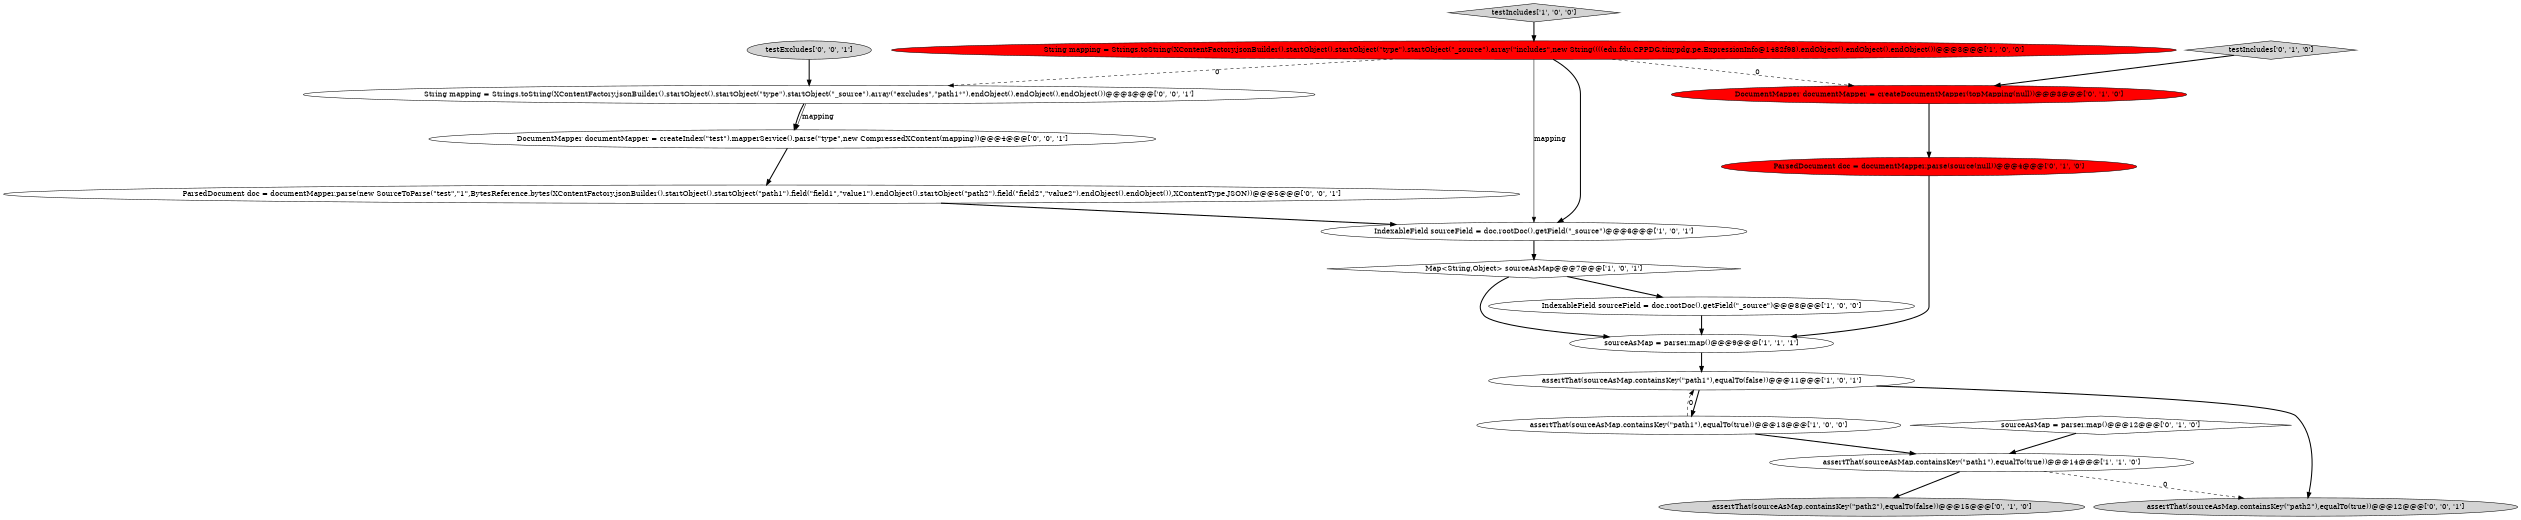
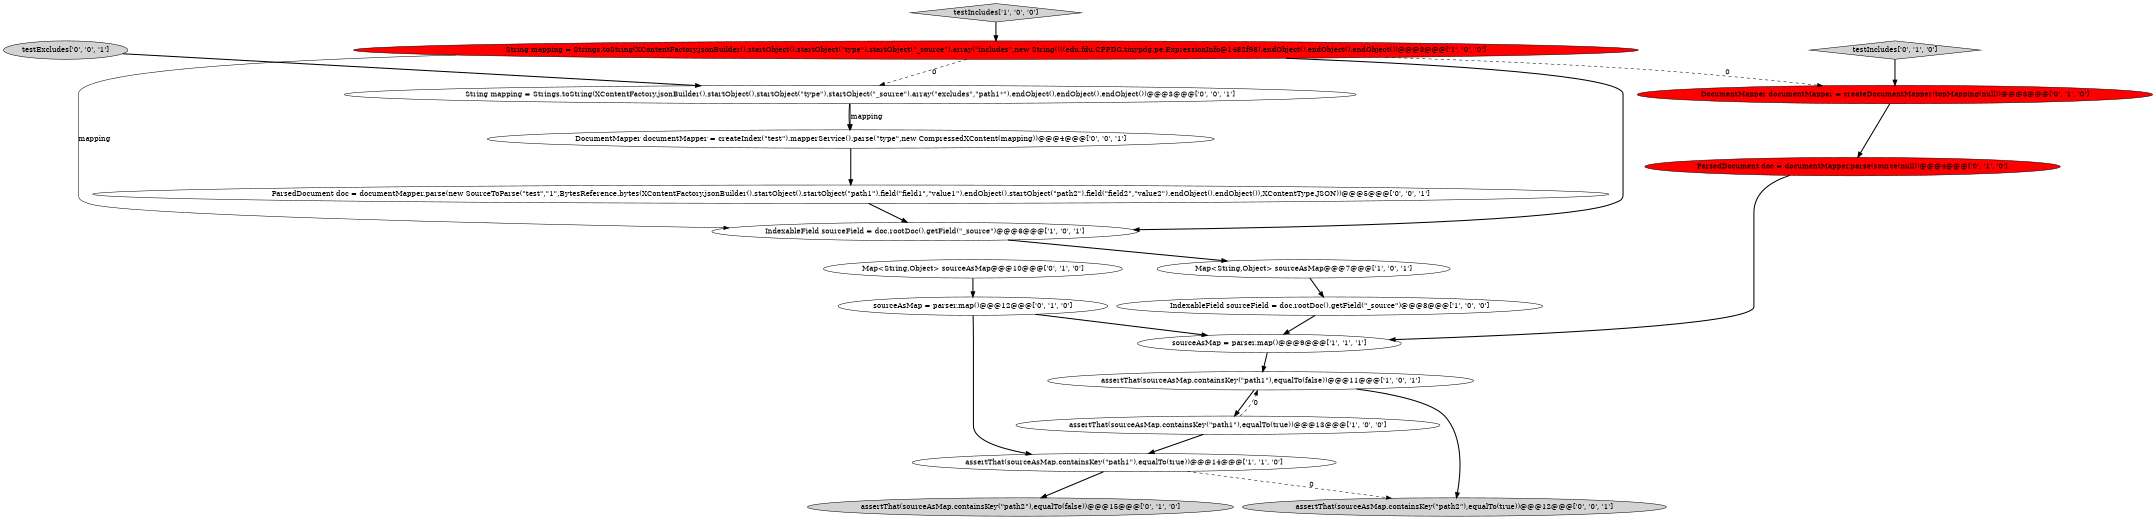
  digraph {
    node [fillcolor=white shape=ellipse style=filled]
    edge [style=bold]
    n1 [label="IndexableField sourceField = doc.rootDoc().getField(\"_source\")@@@8@@@['1', '0', '0']"]
    n2 [label="sourceAsMap = parser.map()@@@9@@@['1', '1', '1']"]
    n3 [label="assertThat(sourceAsMap.containsKey(\"path1\"),equalTo(false))@@@11@@@['1', '0', '1']"]
    n4 [fillcolor=lightgray label="assertThat(sourceAsMap.containsKey(\"path2\"),equalTo(false))@@@15@@@['0', '1', '0']"]
    n5 [label="assertThat(sourceAsMap.containsKey(\"path1\"),equalTo(true))@@@13@@@['1', '0', '0']"]
    n6 [label="assertThat(sourceAsMap.containsKey(\"path1\"),equalTo(true))@@@14@@@['1', '1', '0']"]
    n7 [fillcolor=lightgray label="assertThat(sourceAsMap.containsKey(\"path2\"),equalTo(true))@@@12@@@['0', '0', '1']"]
-   n8 [label="sourceAsMap = parser.map()@@@12@@@['0', '1', '0']" shape=diamond]
+   n8 [label="sourceAsMap = parser.map()@@@12@@@['0', '1', '0']"]
    n9 [fillcolor=red label="String mapping = Strings.toString(XContentFactory.jsonBuilder().startObject().startObject(\"type\").startObject(\"_source\").array(\"includes\",new String((((edu.fdu.CPPDG.tinypdg.pe.ExpressionInfo@1482f98).endObject().endObject().endObject())@@@3@@@['1', '0', '0']"]
    n10 [fillcolor=red label="DocumentMapper documentMapper = createDocumentMapper(topMapping(null))@@@3@@@['0', '1', '0']"]
    n11 [label="String mapping = Strings.toString(XContentFactory.jsonBuilder().startObject().startObject(\"type\").startObject(\"_source\").array(\"excludes\",\"path1*\").endObject().endObject().endObject())@@@3@@@['0', '0', '1']"]
    n12 [label="IndexableField sourceField = doc.rootDoc().getField(\"_source\")@@@6@@@['1', '0', '1']"]
    n13 [fillcolor=red label="ParsedDocument doc = documentMapper.parse(source(null))@@@4@@@['0', '1', '0']"]
    n14 [label="DocumentMapper documentMapper = createIndex(\"test\").mapperService().parse(\"type\",new CompressedXContent(mapping))@@@4@@@['0', '0', '1']"]
-   n15 [label="Map<String,Object> sourceAsMap@@@7@@@['1', '0', '1']" shape=diamond]
+   n15 [label="Map<String,Object> sourceAsMap@@@7@@@['1', '0', '1']"]
+   n16 [label="Map<String,Object> sourceAsMap@@@10@@@['0', '1', '0']"]
    n17 [fillcolor=lightgray label="testIncludes['1', '0', '0']" shape=diamond]
    n18 [fillcolor=lightgray label="testExcludes['0', '0', '1']"]
    n19 [label="ParsedDocument doc = documentMapper.parse(new SourceToParse(\"test\",\"1\",BytesReference.bytes(XContentFactory.jsonBuilder().startObject().startObject(\"path1\").field(\"field1\",\"value1\").endObject().startObject(\"path2\").field(\"field2\",\"value2\").endObject().endObject()),XContentType.JSON))@@@5@@@['0', '0', '1']"]
    n20 [fillcolor=lightgray label="testIncludes['0', '1', '0']" shape=diamond]
    n1 -> n2
    n2 -> n3
    n3 -> n5
    n3 -> n7
    n5 -> n3 [label=0 style=dashed]
    n5 -> n6
    n6 -> n4
    n6 -> n7 [label=0 style=dashed]
    n8 -> n6
    n9 -> n10 [label=0 style=dashed]
    n9 -> n11 [label=0 style=dashed]
    n9 -> n12
    n9 -> n12 [label=mapping style=solid]
    n10 -> n13
    n11 -> n14 [label=mapping style=solid]
    n11 -> n14
    n12 -> n15
    n13 -> n2
    n14 -> n19
    n15 -> n1
-   n15 -> n2
+   n8 -> n2
+   n16 -> n8
    n17 -> n9
    n18 -> n11
    n19 -> n12
    n20 -> n10
  }
